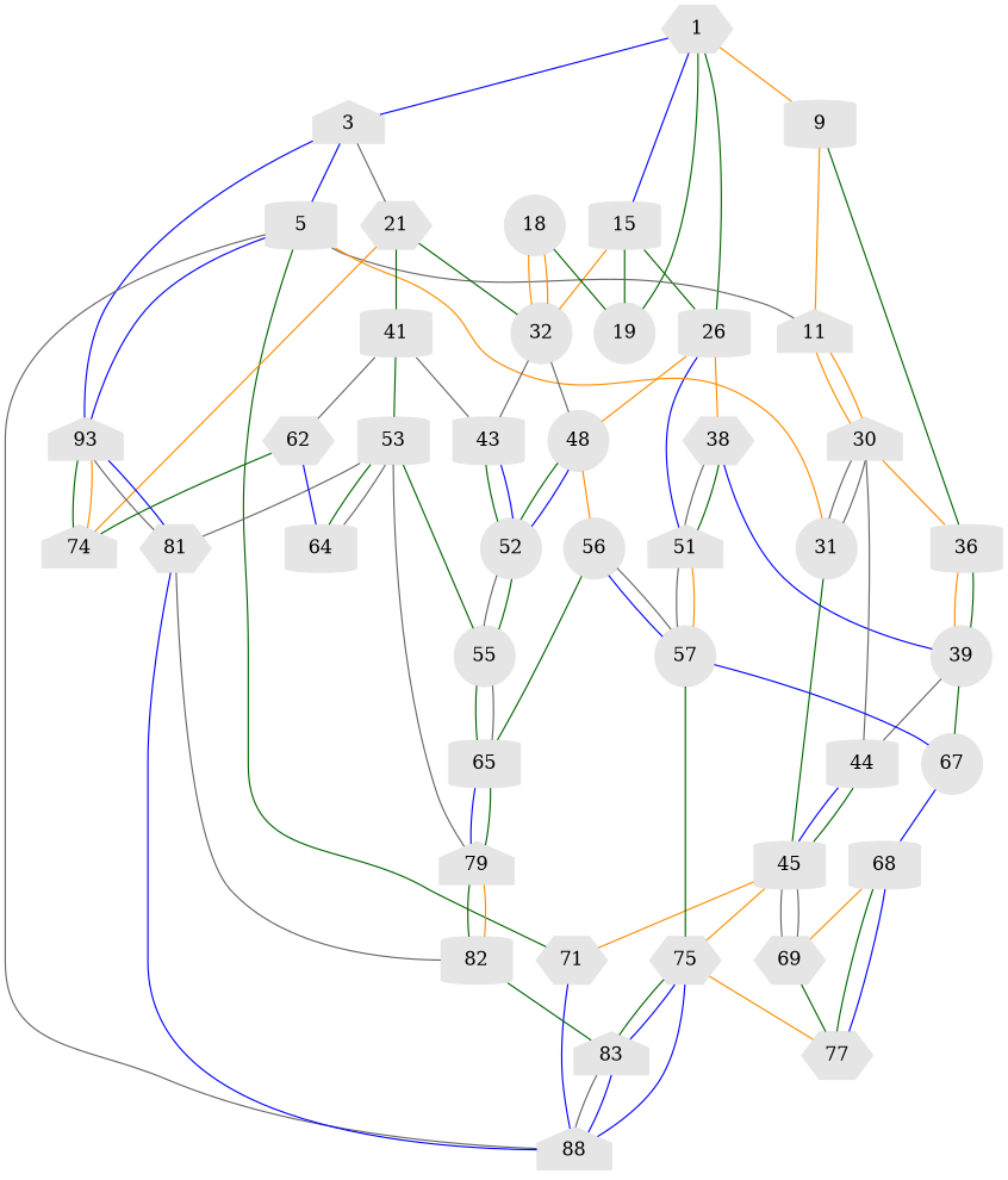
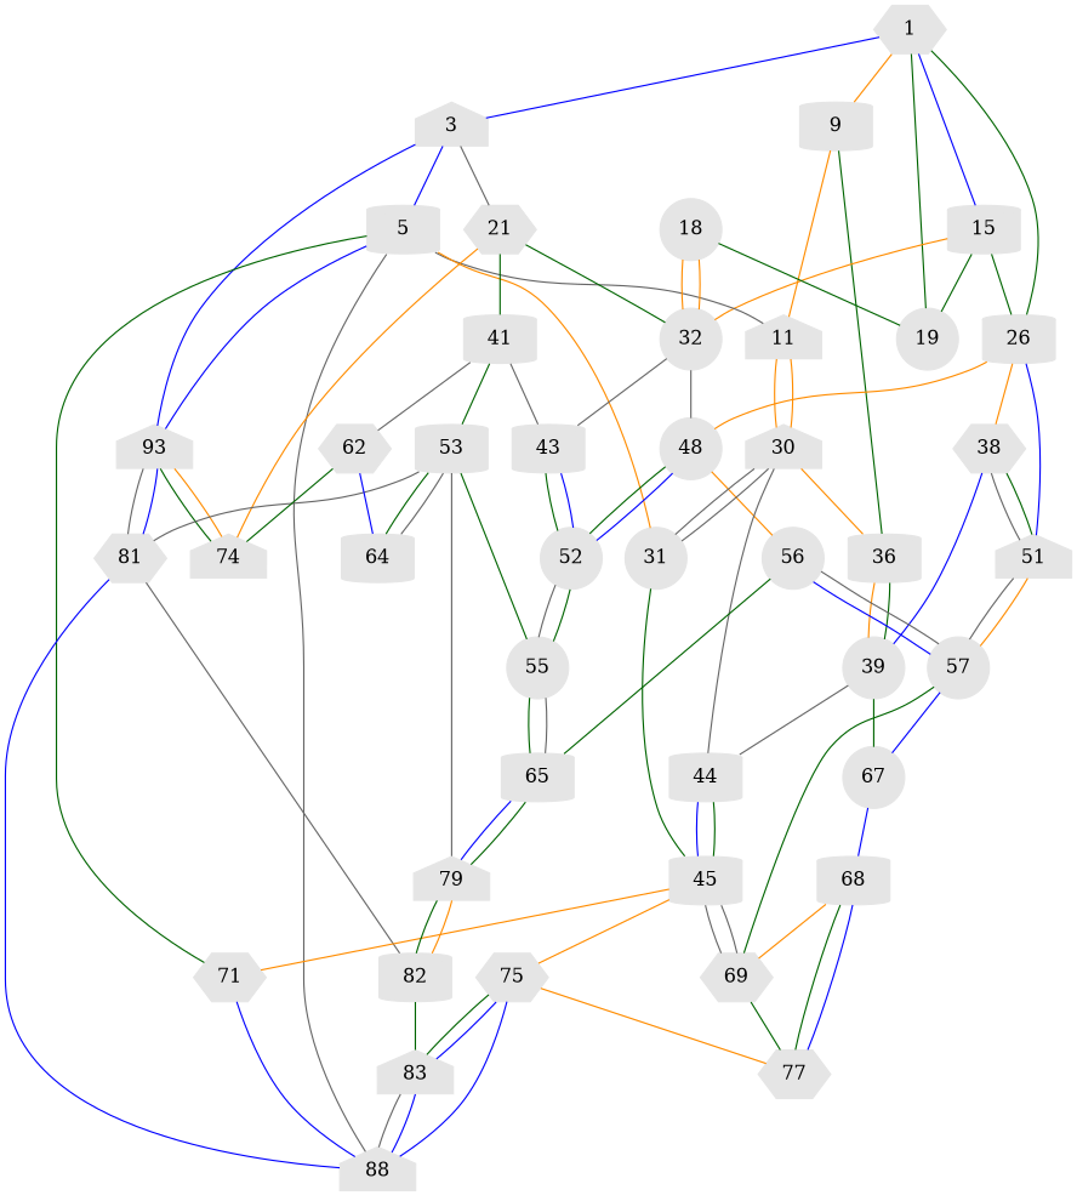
  graph {
    node [color=gray90 shape=cylinder style=filled]
    edge [color=darkgreen]
    1 [shape=hexagon super="+8+2"]
    3 [shape=house super="+4"]
    9 [super="+10"]
    15 [super="+24"]
    19 [shape=circle]
    26 [super="+50+27"]
    5 [super="+29+6+72"]
    21 [shape=hexagon super="+58+22"]
    n9 [label=93 shape=house]
    11 [shape=house super="+12"]
    36
    32 [shape=circle super="+34"]
    38 [shape=hexagon]
    48 [shape=circle super="+49"]
    51 [shape=house]
    31 [shape=circle]
    71 [shape=hexagon]
    88 [shape=house super="+89"]
    41 [super="+42+61"]
    74 [shape=house]
    81 [shape=hexagon super="+86"]
    30 [shape=house super="+37"]
    45 [super="+46"]
    39 [shape=circle super="+47"]
    44
    43
    18 [shape=circle]
    53 [super="+54"]
    62 [shape=hexagon super="+63"]
    52 [shape=circle]
    56 [shape=circle]
    57 [shape=circle super="+66"]
    69 [shape=hexagon super="+84"]
    75 [shape=hexagon super="+76"]
    67 [shape=circle]
    68
    55 [shape=circle]
    64
    79 [shape=house]
    77 [shape=hexagon]
    83 [shape=house]
    65
    82
    1 -- 3 [color=blue]
    1 -- 9 [color=darkorange weight=2]
    1 -- 15 [color=blue weight=2]
    1 -- 19
    1 -- 26
    3 -- 5 [color=blue]
    3 -- 21 [color=gray40]
    3 -- n9 [color=blue]
    9 -- 11 [color=darkorange]
    9 -- 36
    15 -- 19
    15 -- 26
    15 -- 32 [color=darkorange]
    26 -- 38 [color=darkorange]
    26 -- 48 [color=darkorange]
    26 -- 51 [color=blue]
    5 -- n9 [color=blue]
    5 -- 11 [color=gray40 weight=3]
    5 -- 31 [color=darkorange]
    5 -- 71
    5 -- 88 [color=gray40]
    21 -- 32
    21 -- 41 [weight=2]
    21 -- 74 [color=darkorange]
    n9 -- 74
    n9 -- 74 [color=darkorange]
    n9 -- 81 [color=gray40]
    n9 -- 81 [color=blue]
    11 -- 30 [color=darkorange]
    11 -- 30 [color=darkorange]
    36 -- 39 [color=darkorange]
    36 -- 39
    32 -- 48 [color=gray40]
    32 -- 43 [color=gray40]
    38 -- 51 [color=gray40]
    38 -- 51
    38 -- 39 [color=blue]
    48 -- 52
    48 -- 52 [color=blue]
    48 -- 56 [color=darkorange]
    51 -- 57 [color=gray40]
    51 -- 57 [color=darkorange]
    31 -- 45
    71 -- 88 [color=blue]
    41 -- 43 [color=gray40]
    41 -- 53
    41 -- 62 [color=gray40]
    81 -- 88 [color=blue]
    81 -- 82 [color=gray40]
    30 -- 36 [color=darkorange]
    30 -- 31 [color=gray40]
    30 -- 31 [color=gray40]
    30 -- 44 [color=gray40]
    45 -- 71 [color=darkorange]
    45 -- 69 [color=gray40 weight=2]
    45 -- 69 [color=gray40]
    45 -- 75 [color=darkorange]
    39 -- 44 [color=gray40]
    39 -- 67
    44 -- 45 [color=blue]
    44 -- 45
    43 -- 52
    43 -- 52 [color=blue]
    18 -- 19
    18 -- 32 [color=darkorange]
    18 -- 32 [color=darkorange]
    53 -- 81 [color=gray40]
    53 -- 55
    53 -- 64 [weight=2]
    53 -- 64 [color=gray40]
    53 -- 79 [color=gray40]
    62 -- 74
    62 -- 64 [color=blue]
    52 -- 55 [color=gray40]
    52 -- 55
    56 -- 57 [color=blue]
    56 -- 57 [color=gray40]
    56 -- 65
-   57 -- 75
+   57 -- 69
    57 -- 67 [color=blue]
    69 -- 77
    75 -- 88 [color=blue]
    75 -- 77 [color=darkorange]
    75 -- 83
    75 -- 83 [color=blue]
    67 -- 68 [color=blue]
    68 -- 69 [color=darkorange]
    68 -- 77
    68 -- 77 [color=blue]
    55 -- 65
    55 -- 65 [color=gray40]
    79 -- 82
    79 -- 82 [color=darkorange]
    83 -- 88 [color=gray40]
    83 -- 88 [color=blue]
    65 -- 79 [color=blue]
    65 -- 79
    82 -- 83
  }
